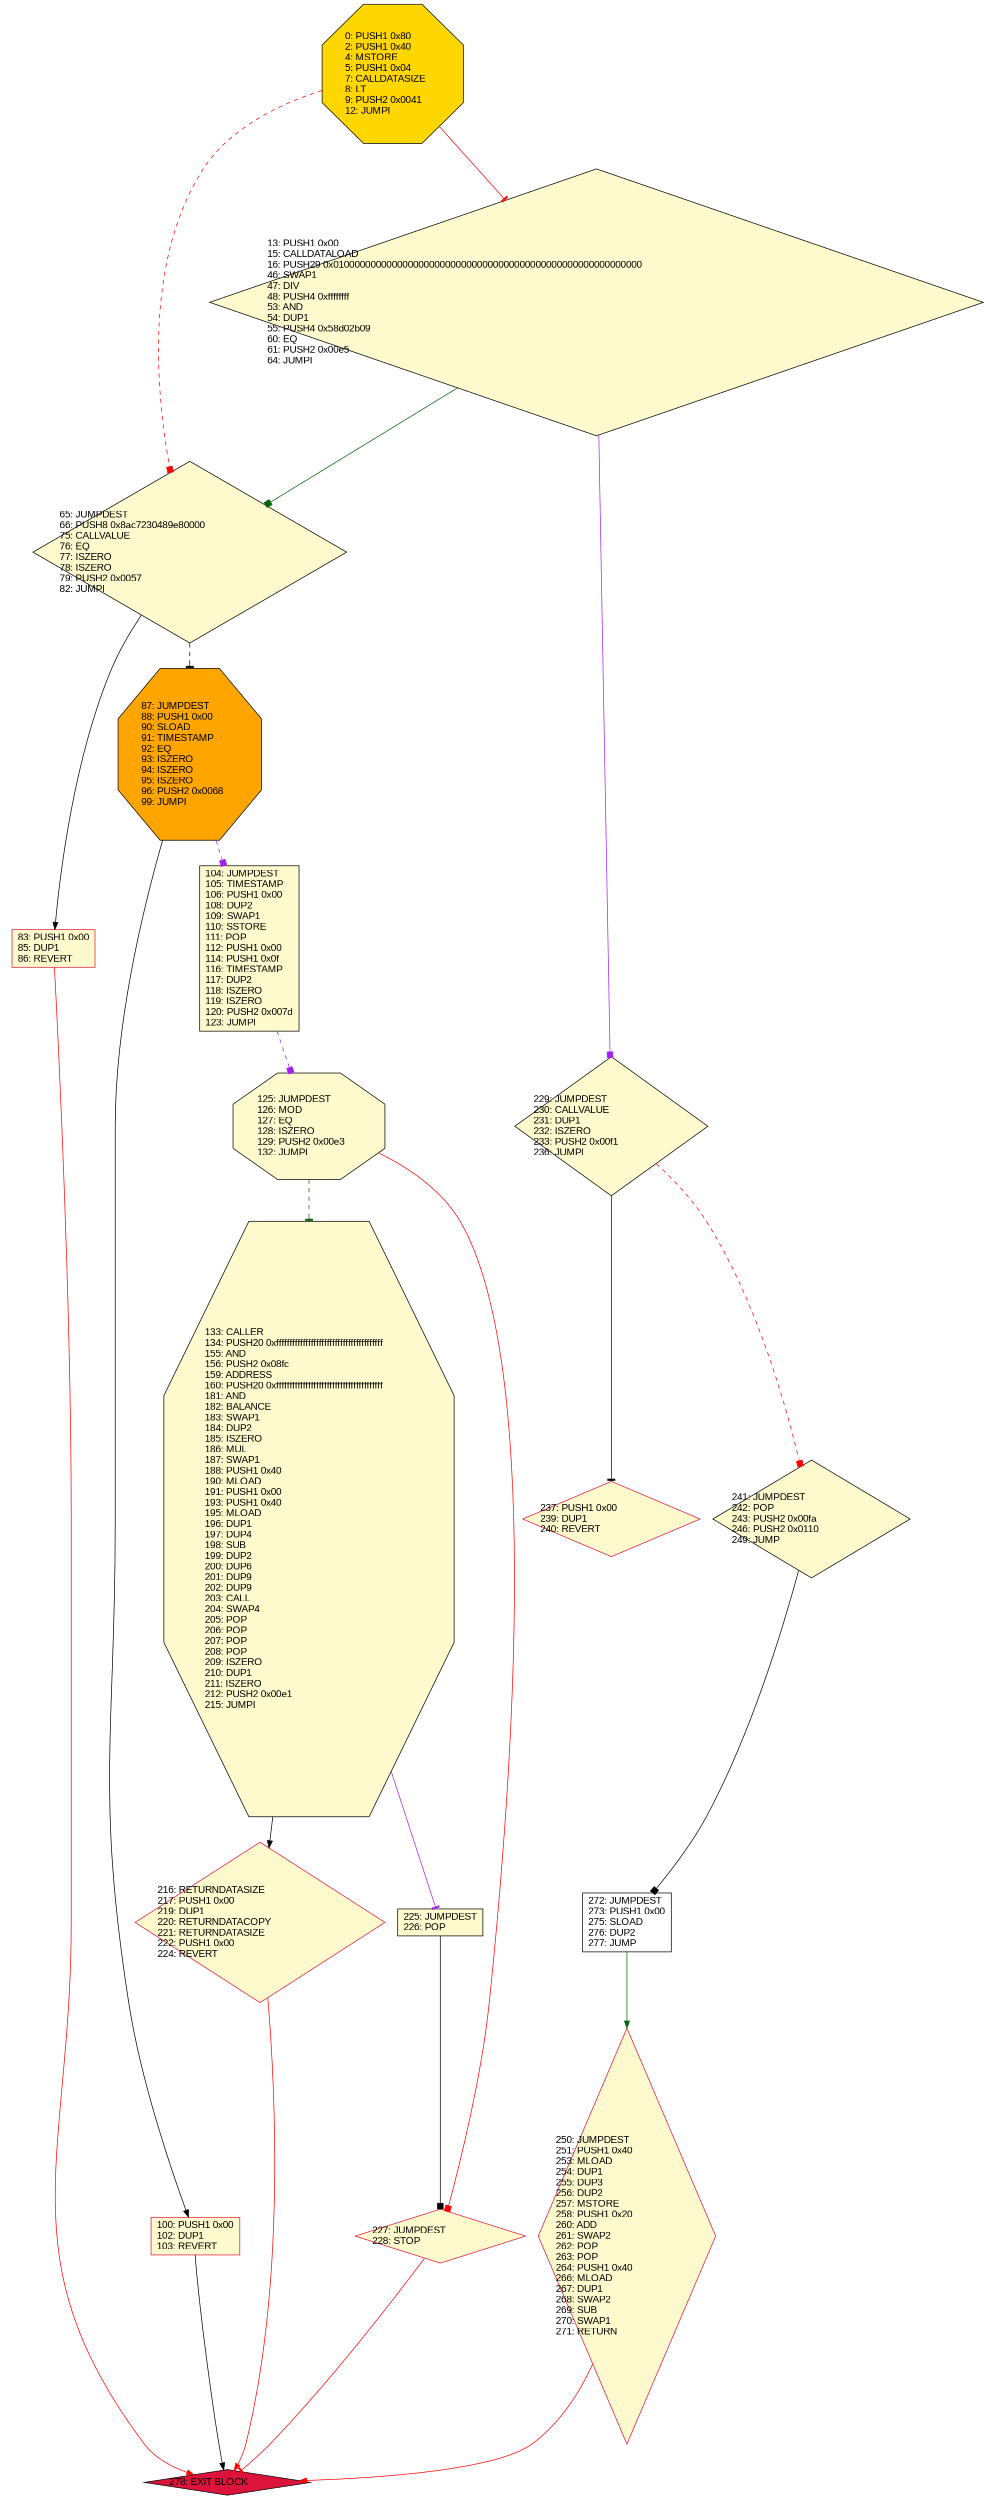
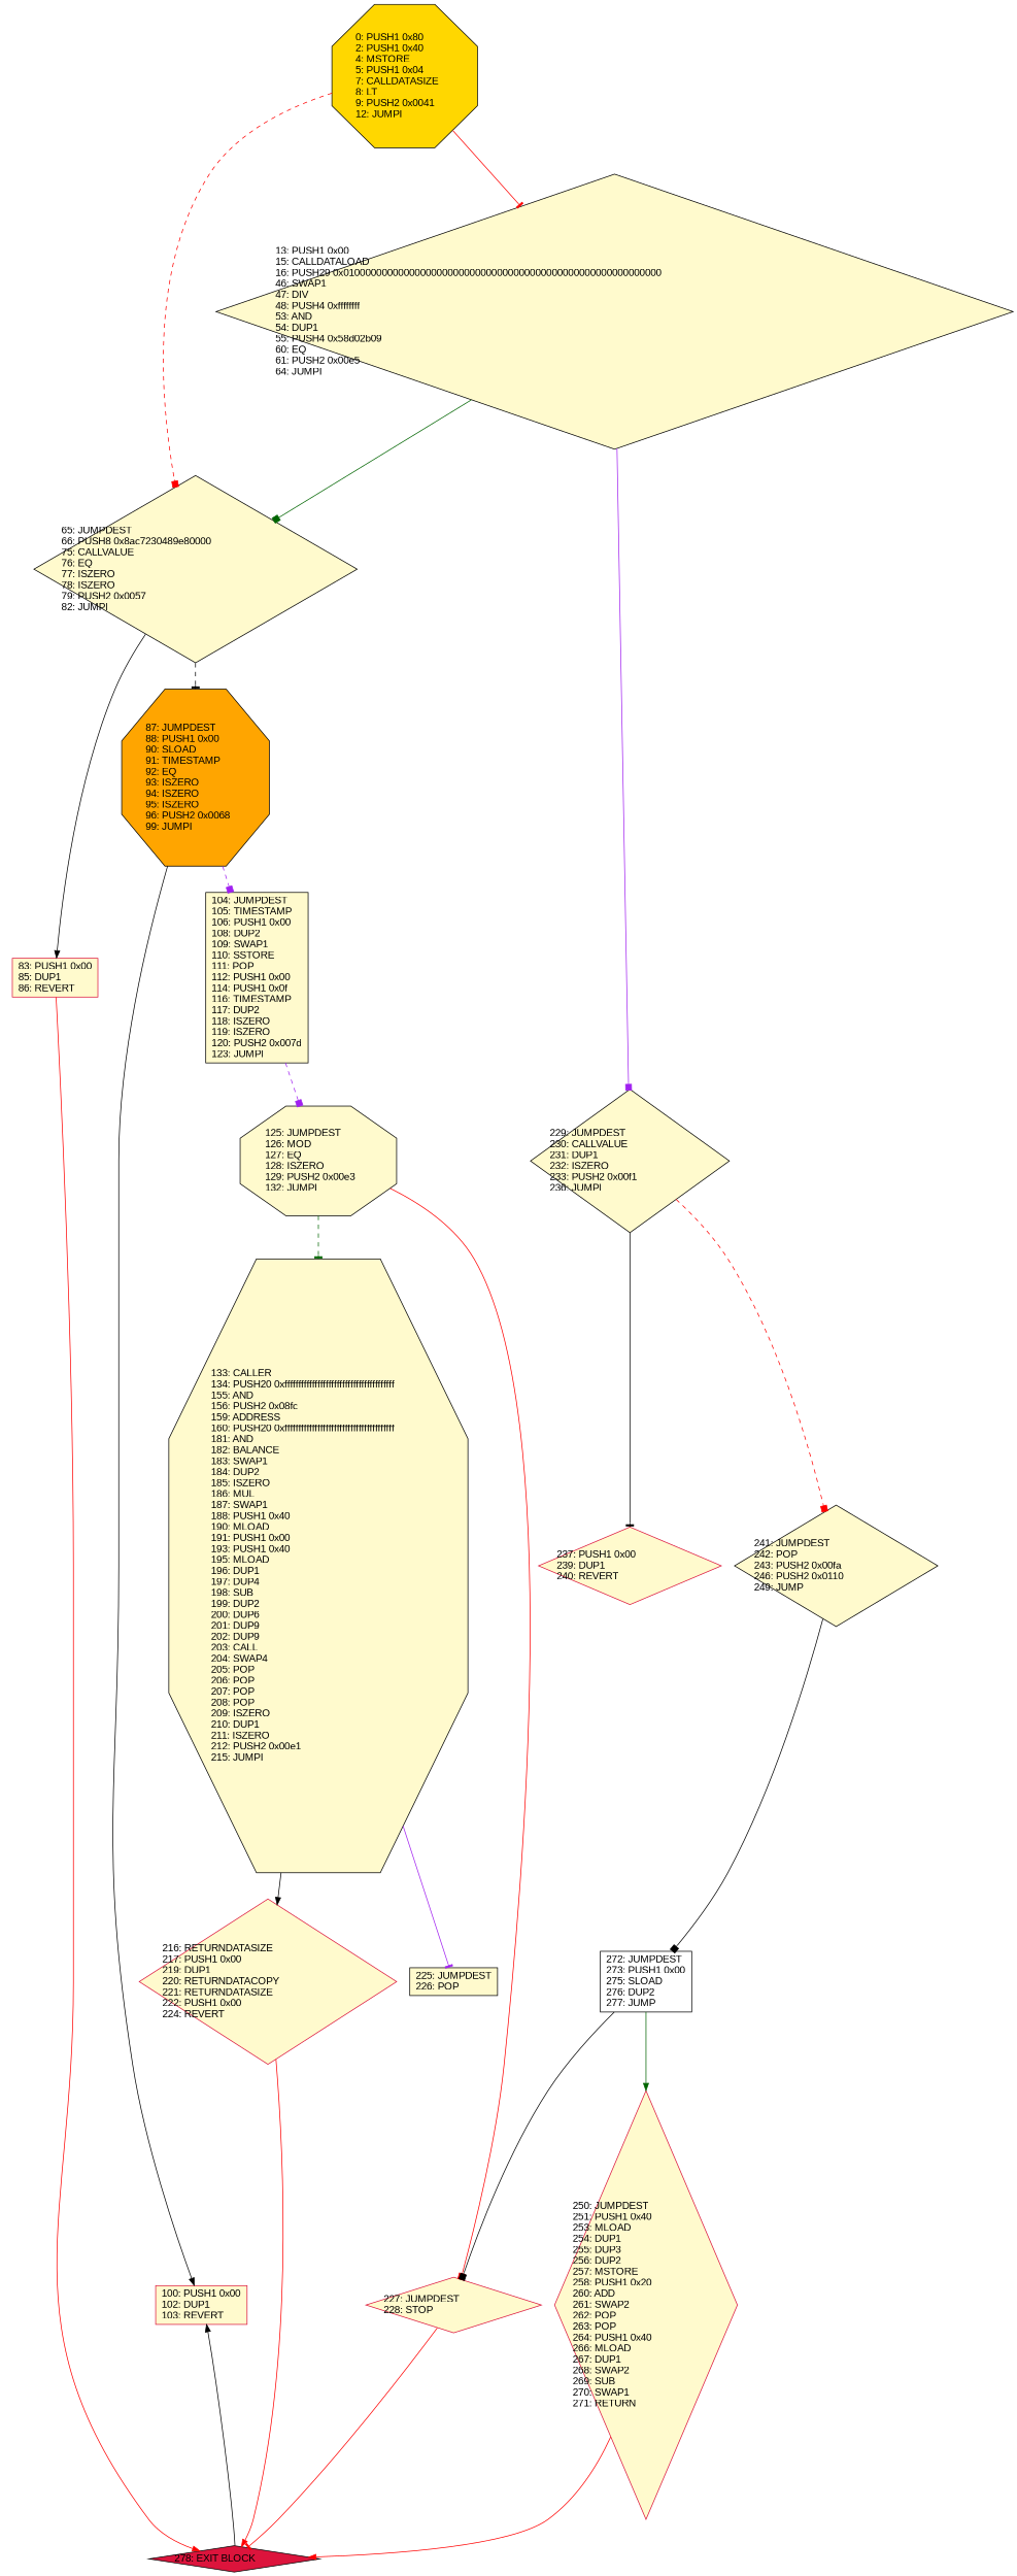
  digraph {
    rankdir=UD
    node [color=black fillcolor=lemonchiffon fontcolor=black fontname=arial shape=diamond style=filled]
    edge [arrowhead=box color=black style=solid]
    n1 [fillcolor=orange label="87: JUMPDEST\l88: PUSH1 0x00\l90: SLOAD\l91: TIMESTAMP\l92: EQ\l93: ISZERO\l94: ISZERO\l95: ISZERO\l96: PUSH2 0x0068\l99: JUMPI\l" shape=octagon]
    n2 [color=crimson label="100: PUSH1 0x00\l102: DUP1\l103: REVERT\l" shape=box]
    n3 [label="104: JUMPDEST\l105: TIMESTAMP\l106: PUSH1 0x00\l108: DUP2\l109: SWAP1\l110: SSTORE\l111: POP\l112: PUSH1 0x00\l114: PUSH1 0x0f\l116: TIMESTAMP\l117: DUP2\l118: ISZERO\l119: ISZERO\l120: PUSH2 0x007d\l123: JUMPI\l" shape=box]
    n4 [fillcolor=crimson label="278: EXIT BLOCK\l"]
    n5 [label="125: JUMPDEST\l126: MOD\l127: EQ\l128: ISZERO\l129: PUSH2 0x00e3\l132: JUMPI\l" shape=octagon]
    n6 [fillcolor=white label="272: JUMPDEST\l273: PUSH1 0x00\l275: SLOAD\l276: DUP2\l277: JUMP\l" shape=box]
    n7 [color=crimson label="250: JUMPDEST\l251: PUSH1 0x40\l253: MLOAD\l254: DUP1\l255: DUP3\l256: DUP2\l257: MSTORE\l258: PUSH1 0x20\l260: ADD\l261: SWAP2\l262: POP\l263: POP\l264: PUSH1 0x40\l266: MLOAD\l267: DUP1\l268: SWAP2\l269: SUB\l270: SWAP1\l271: RETURN\l"]
    n8 [label="65: JUMPDEST\l66: PUSH8 0x8ac7230489e80000\l75: CALLVALUE\l76: EQ\l77: ISZERO\l78: ISZERO\l79: PUSH2 0x0057\l82: JUMPI\l"]
    n9 [color=crimson label="83: PUSH1 0x00\l85: DUP1\l86: REVERT\l" shape=box]
    n10 [color=crimson label="216: RETURNDATASIZE\l217: PUSH1 0x00\l219: DUP1\l220: RETURNDATACOPY\l221: RETURNDATASIZE\l222: PUSH1 0x00\l224: REVERT\l"]
    n11 [fillcolor=gold label="0: PUSH1 0x80\l2: PUSH1 0x40\l4: MSTORE\l5: PUSH1 0x04\l7: CALLDATASIZE\l8: LT\l9: PUSH2 0x0041\l12: JUMPI\l" shape=octagon]
    n12 [label="13: PUSH1 0x00\l15: CALLDATALOAD\l16: PUSH29 0x0100000000000000000000000000000000000000000000000000000000\l46: SWAP1\l47: DIV\l48: PUSH4 0xffffffff\l53: AND\l54: DUP1\l55: PUSH4 0x58d02b09\l60: EQ\l61: PUSH2 0x00e5\l64: JUMPI\l"]
    n13 [label="229: JUMPDEST\l230: CALLVALUE\l231: DUP1\l232: ISZERO\l233: PUSH2 0x00f1\l236: JUMPI\l"]
    n14 [color=crimson label="237: PUSH1 0x00\l239: DUP1\l240: REVERT\l"]
    n15 [label="241: JUMPDEST\l242: POP\l243: PUSH2 0x00fa\l246: PUSH2 0x0110\l249: JUMP\l"]
    n16 [label="133: CALLER\l134: PUSH20 0xffffffffffffffffffffffffffffffffffffffff\l155: AND\l156: PUSH2 0x08fc\l159: ADDRESS\l160: PUSH20 0xffffffffffffffffffffffffffffffffffffffff\l181: AND\l182: BALANCE\l183: SWAP1\l184: DUP2\l185: ISZERO\l186: MUL\l187: SWAP1\l188: PUSH1 0x40\l190: MLOAD\l191: PUSH1 0x00\l193: PUSH1 0x40\l195: MLOAD\l196: DUP1\l197: DUP4\l198: SUB\l199: DUP2\l200: DUP6\l201: DUP9\l202: DUP9\l203: CALL\l204: SWAP4\l205: POP\l206: POP\l207: POP\l208: POP\l209: ISZERO\l210: DUP1\l211: ISZERO\l212: PUSH2 0x00e1\l215: JUMPI\l" shape=octagon]
    n17 [color=crimson label="227: JUMPDEST\l228: STOP\l"]
    n18 [label="225: JUMPDEST\l226: POP\l" shape=box]
    n1 -> n2 [arrowhead=normal]
    n1 -> n3 [color=purple style=dashed]
-   n2 -> n4 [arrowhead=normal]
+   n4 -> n2 [arrowhead=normal]
    n3 -> n5 [color=purple style=dashed]
    n5 -> n16 [arrowhead=tee color=darkgreen style=dashed]
    n5 -> n17 [color=red]
    n6 -> n7 [arrowhead=normal color=darkgreen]
    n7 -> n4 [arrowhead=normal color=red]
    n8 -> n1 [arrowhead=tee style=dashed]
    n8 -> n9 [arrowhead=normal]
    n9 -> n4 [arrowhead=normal color=red]
    n10 -> n4 [arrowhead=normal color=red]
    n11 -> n8 [color=red style=dashed]
    n11 -> n12 [arrowhead=tee color=red]
    n12 -> n8 [color=darkgreen]
    n12 -> n13 [color=purple]
    n13 -> n14 [arrowhead=tee]
    n13 -> n15 [color=red style=dashed]
    n15 -> n6
    n16 -> n10 [arrowhead=normal]
    n16 -> n18 [arrowhead=tee color=purple]
    n17 -> n4 [arrowhead=tee color=red]
-   n18 -> n17
+   n6 -> n17
  }
